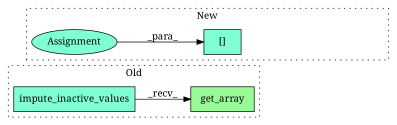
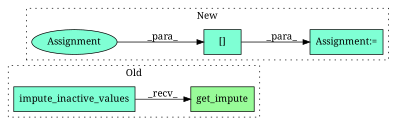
  digraph {
    fontname="Noto Serif"
    rankdir=LR
    node [a=32 fillcolor=aquamarine fontname="Noto Serif" l=1 shape=box style=filled]
    edge [fontname="Noto Serif"]
-   n1 [fillcolor=palegreen l=11 label=get_array s=8074]
+   n1 [fillcolor=palegreen l=11 label=get_impute s=8074]
    n2 [l="23,1" label=impute_inactive_values s="7774,7801"]
    n3 [a=2 l="49,1" label="[]" s="7809,7859"]
    n4 [a=34 label=Assignment s=7858 shape=ellipse]
+   n5 [a=7 label="Assignment:=" s=7808]
    subgraph cluster_1 {
      label=Old
      style=dotted
      n1
      n2
    }
    subgraph cluster_2 {
      label=New
      style=dotted
      n3
      n4
+     n5
    }
    n2 -> n1 [label=_recv_]
+   n3 -> n5 [label=_para_]
    n4 -> n3 [label=_para_]
  }
